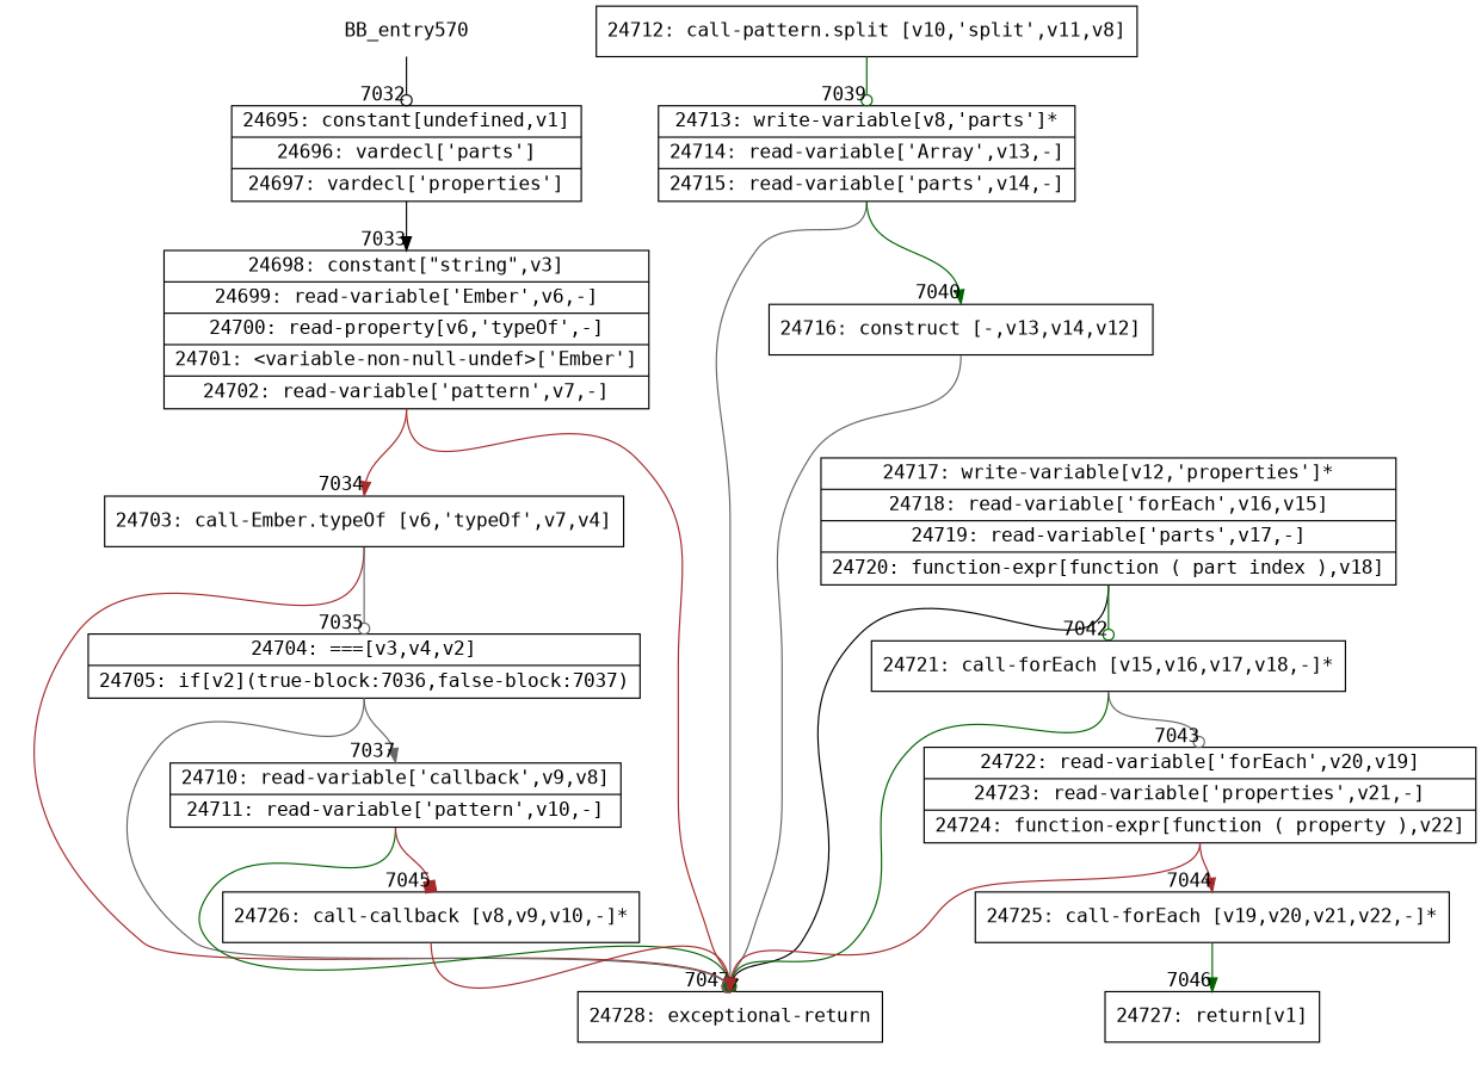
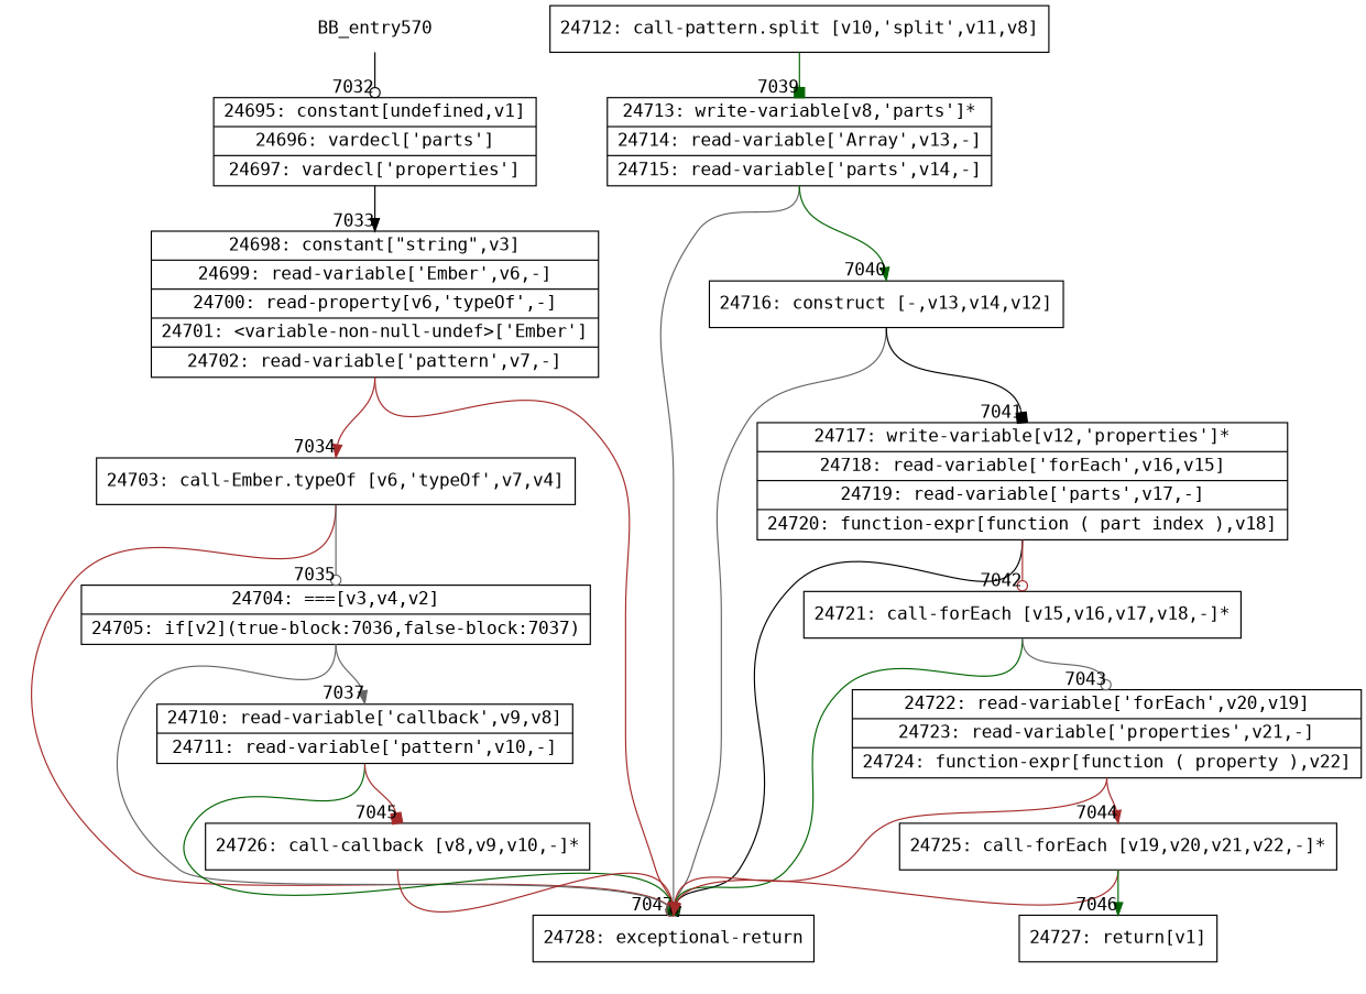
  digraph {
    fontname="DejaVu Sans Mono"
    rankdir=TD
    node [fontname="DejaVu Sans Mono" shape=record]
    edge [arrowhead=normal color=brown fontname="DejaVu Sans Mono" headport=n tailport=s]
    n1 [label=BB_entry570 shape=none]
    n2 [label="{24695: constant[undefined,v1]|24696: vardecl['parts']|24697: vardecl['properties']}"]
    n3 [label="{24698: constant[\"string\",v3]|24699: read-variable['Ember',v6,-]|24700: read-property[v6,'typeOf',-]|24701: \<variable-non-null-undef\>['Ember']|24702: read-variable['pattern',v7,-]}"]
    n4 [label="{24703: call-Ember.typeOf [v6,'typeOf',v7,v4]}"]
    n5 [label="{24728: exceptional-return}"]
    n6 [label="{24704: ===[v3,v4,v2]|24705: if[v2](true-block:7036,false-block:7037)}"]
    n7 [label="{24710: read-variable['callback',v9,v8]|24711: read-variable['pattern',v10,-]}"]
    n8 [label="{24726: call-callback [v8,v9,v10,-]*}"]
    n9 [label="{24712: call-pattern.split [v10,'split',v11,v8]}"]
    n10 [label="{24713: write-variable[v8,'parts']*|24714: read-variable['Array',v13,-]|24715: read-variable['parts',v14,-]}"]
    n11 [label="{24716: construct [-,v13,v14,v12]}"]
    n12 [label="{24727: return[v1]}"]
    n13 [label="{24717: write-variable[v12,'properties']*|24718: read-variable['forEach',v16,v15]|24719: read-variable['parts',v17,-]|24720: function-expr[function ( part index ),v18]}"]
    n14 [label="{24721: call-forEach [v15,v16,v17,v18,-]*}"]
    n15 [label="{24722: read-variable['forEach',v20,v19]|24723: read-variable['properties',v21,-]|24724: function-expr[function ( property ),v22]}"]
    n16 [label="{24725: call-forEach [v19,v20,v21,v22,-]*}"]
    n1 -> n2 [arrowhead=odot color=black headlabel="    7032"]
    n2 -> n3 [color=black headlabel="      7033"]
    n3 -> n4 [headlabel="      7034"]
    n3 -> n5 [arrowhead=box headlabel="      7047"]
    n4 -> n5 [arrowhead=odot]
    n4 -> n6 [arrowhead=odot color=gray40 headlabel="      7035"]
    n6 -> n5 [arrowhead=odot color=gray40]
    n6 -> n7 [color=gray40 headlabel="      7037"]
    n7 -> n5 [arrowhead=odot color=darkgreen]
    n7 -> n8 [arrowhead=box headlabel="      7045"]
    n8 -> n5
-   n9 -> n10 [arrowhead=odot color=darkgreen headlabel="      7039"]
+   n9 -> n10 [arrowhead=box color=darkgreen headlabel="      7039"]
    n10 -> n5 [arrowhead=odot color=gray40]
    n10 -> n11 [color=darkgreen headlabel="      7040"]
    n11 -> n5 [color=gray40]
-   n13 -> n5 [color=black]
-   n13 -> n14 [arrowhead=odot color=darkgreen headlabel="      7042"]
+   n11 -> n13 [arrowhead=box color=black headlabel="      7041"]
+   n13 -> n5 [arrowhead=box color=black]
+   n13 -> n14 [arrowhead=odot headlabel="      7042"]
    n14 -> n5 [arrowhead=odot color=darkgreen]
    n14 -> n15 [arrowhead=odot color=gray40 headlabel="      7043"]
    n15 -> n5
    n15 -> n16 [headlabel="      7044"]
+   n16 -> n5
    n16 -> n12 [color=darkgreen headlabel="      7046"]
  }
